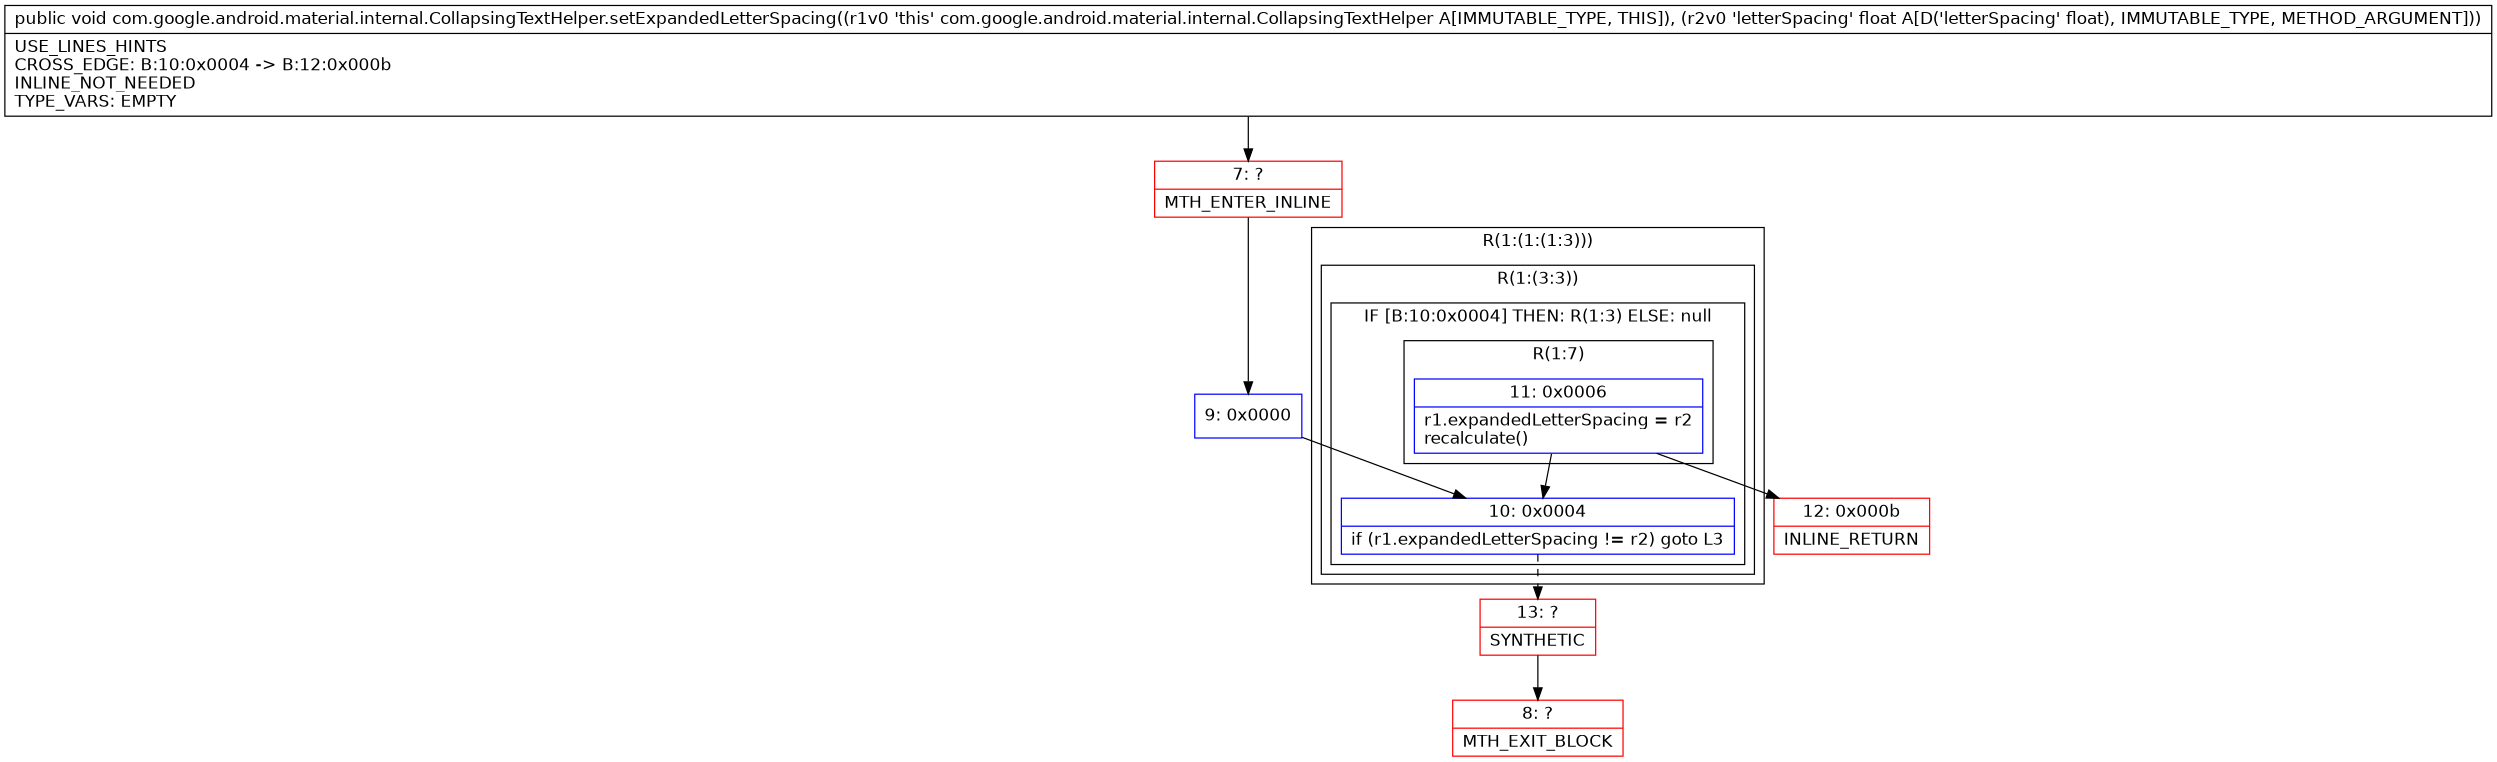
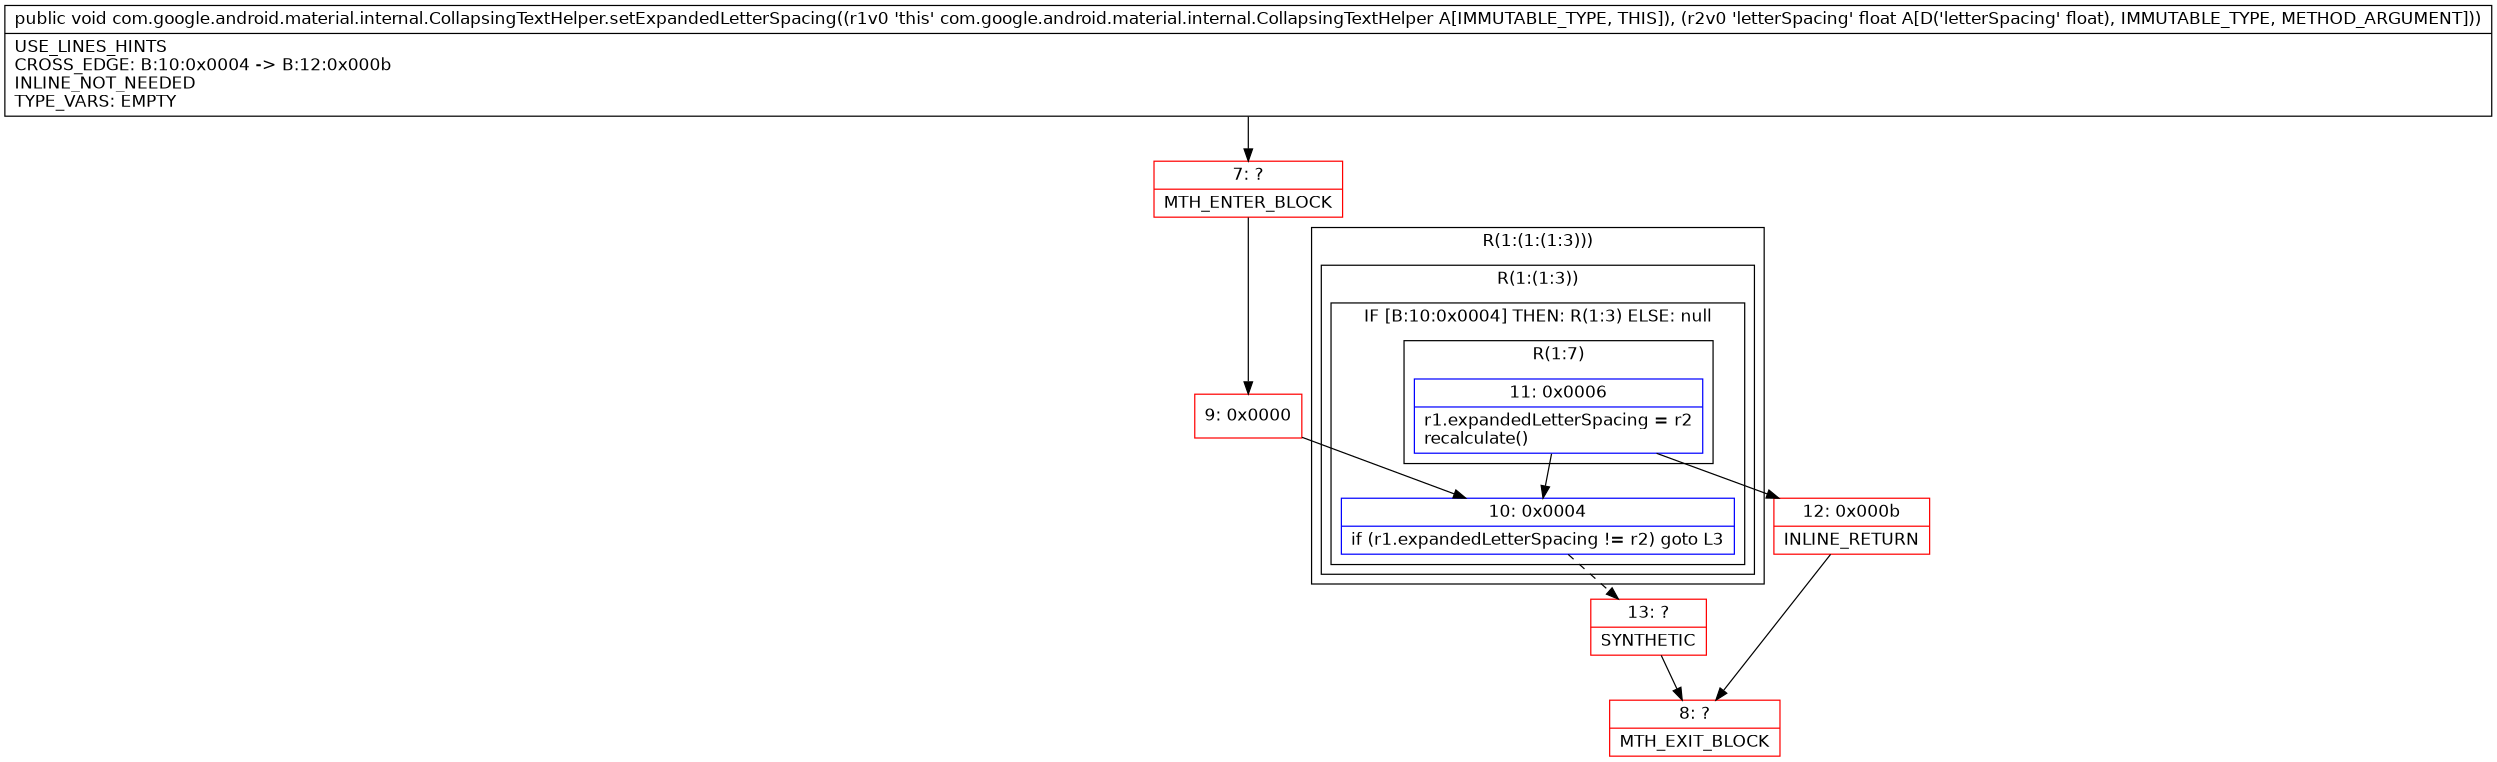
  digraph {
    fontname="DejaVu Sans"
    node [color=red fontname="DejaVu Sans" shape=record]
    edge [fontname="DejaVu Sans"]
    n1 [color=blue label="{11\:\ 0x0006|r1.expandedLetterSpacing = r2\lrecalculate()\l}"]
    n2 [color=blue label="{10\:\ 0x0004|if (r1.expandedLetterSpacing != r2) goto L3\l}"]
    n3 [label="{12\:\ 0x000b|INLINE_RETURN\l}"]
    n4 [label="{13\:\ ?|SYNTHETIC\l}"]
    n5 [label="{8\:\ ?|MTH_EXIT_BLOCK\l}"]
-   n6 [label="{7\:\ ?|MTH_ENTER_INLINE\l}"]
-   n7 [color=blue label="{9\:\ 0x0000}"]
+   n6 [label="{7\:\ ?|MTH_ENTER_BLOCK\l}"]
+   n7 [label="{9\:\ 0x0000}"]
    n8 [label="{public void com.google.android.material.internal.CollapsingTextHelper.setExpandedLetterSpacing((r1v0 'this' com.google.android.material.internal.CollapsingTextHelper A[IMMUTABLE_TYPE, THIS]), (r2v0 'letterSpacing' float A[D('letterSpacing' float), IMMUTABLE_TYPE, METHOD_ARGUMENT]))  | USE_LINES_HINTS\lCROSS_EDGE: B:10:0x0004 \-\> B:12:0x000b\lINLINE_NOT_NEEDED\lTYPE_VARS: EMPTY\l}" color=""]
    subgraph cluster_1 {
      label="R(1:(1:(1:3)))"
      subgraph cluster_2 {
-       label="R(1:(3:3))"
+       label="R(1:(1:3))"
        subgraph cluster_3 {
          label="IF [B:10:0x0004] THEN: R(1:3) ELSE: null"
          n2
          subgraph cluster_4 {
            label="R(1:7)"
            n1
          }
        }
      }
    }
    n1 -> n2
    n1 -> n3
    n2 -> n4 [style=dashed]
+   n3 -> n5
    n4 -> n5
    n6 -> n7
    n7 -> n2
    n8 -> n6
  }
